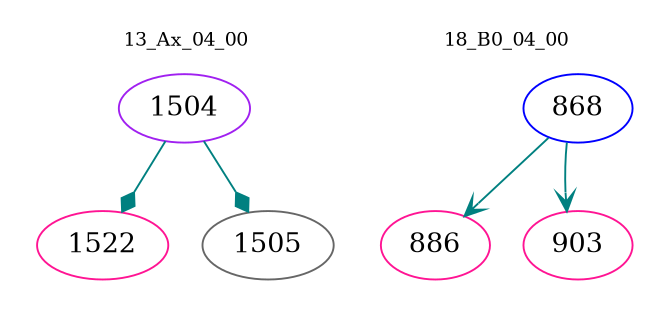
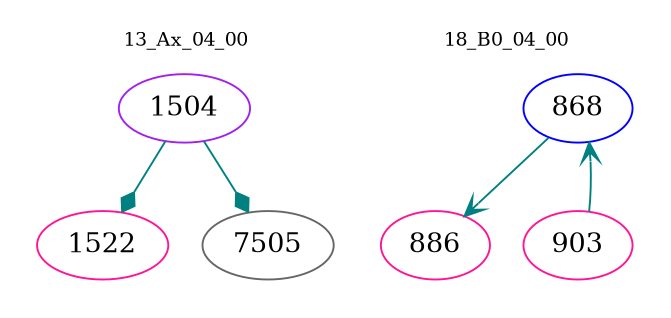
  digraph {
    node [color=deeppink]
    edge [arrowhead=diamond color=teal]
    n1 [color=purple label=1504]
    n2 [label=1522]
-   n3 [color=gray40 label=1505]
+   n3 [color=gray40 label=7505]
    n4 [color=blue label=868]
    n5 [label=886]
    n6 [label=903]
    subgraph cluster_1 {
      color=white
      fontsize=10
      label="13_Ax_04_00"
      n1
      n2
      n3
    }
    subgraph cluster_2 {
      color=white
      fontsize=10
      label="18_B0_04_00"
      n4
      n5
      n6
    }
    n1 -> n2
    n1 -> n3
    n4 -> n5 [arrowhead=vee]
-   n4 -> n6 [arrowhead=vee]
+   n6 -> n4 [arrowhead=vee]
  }
